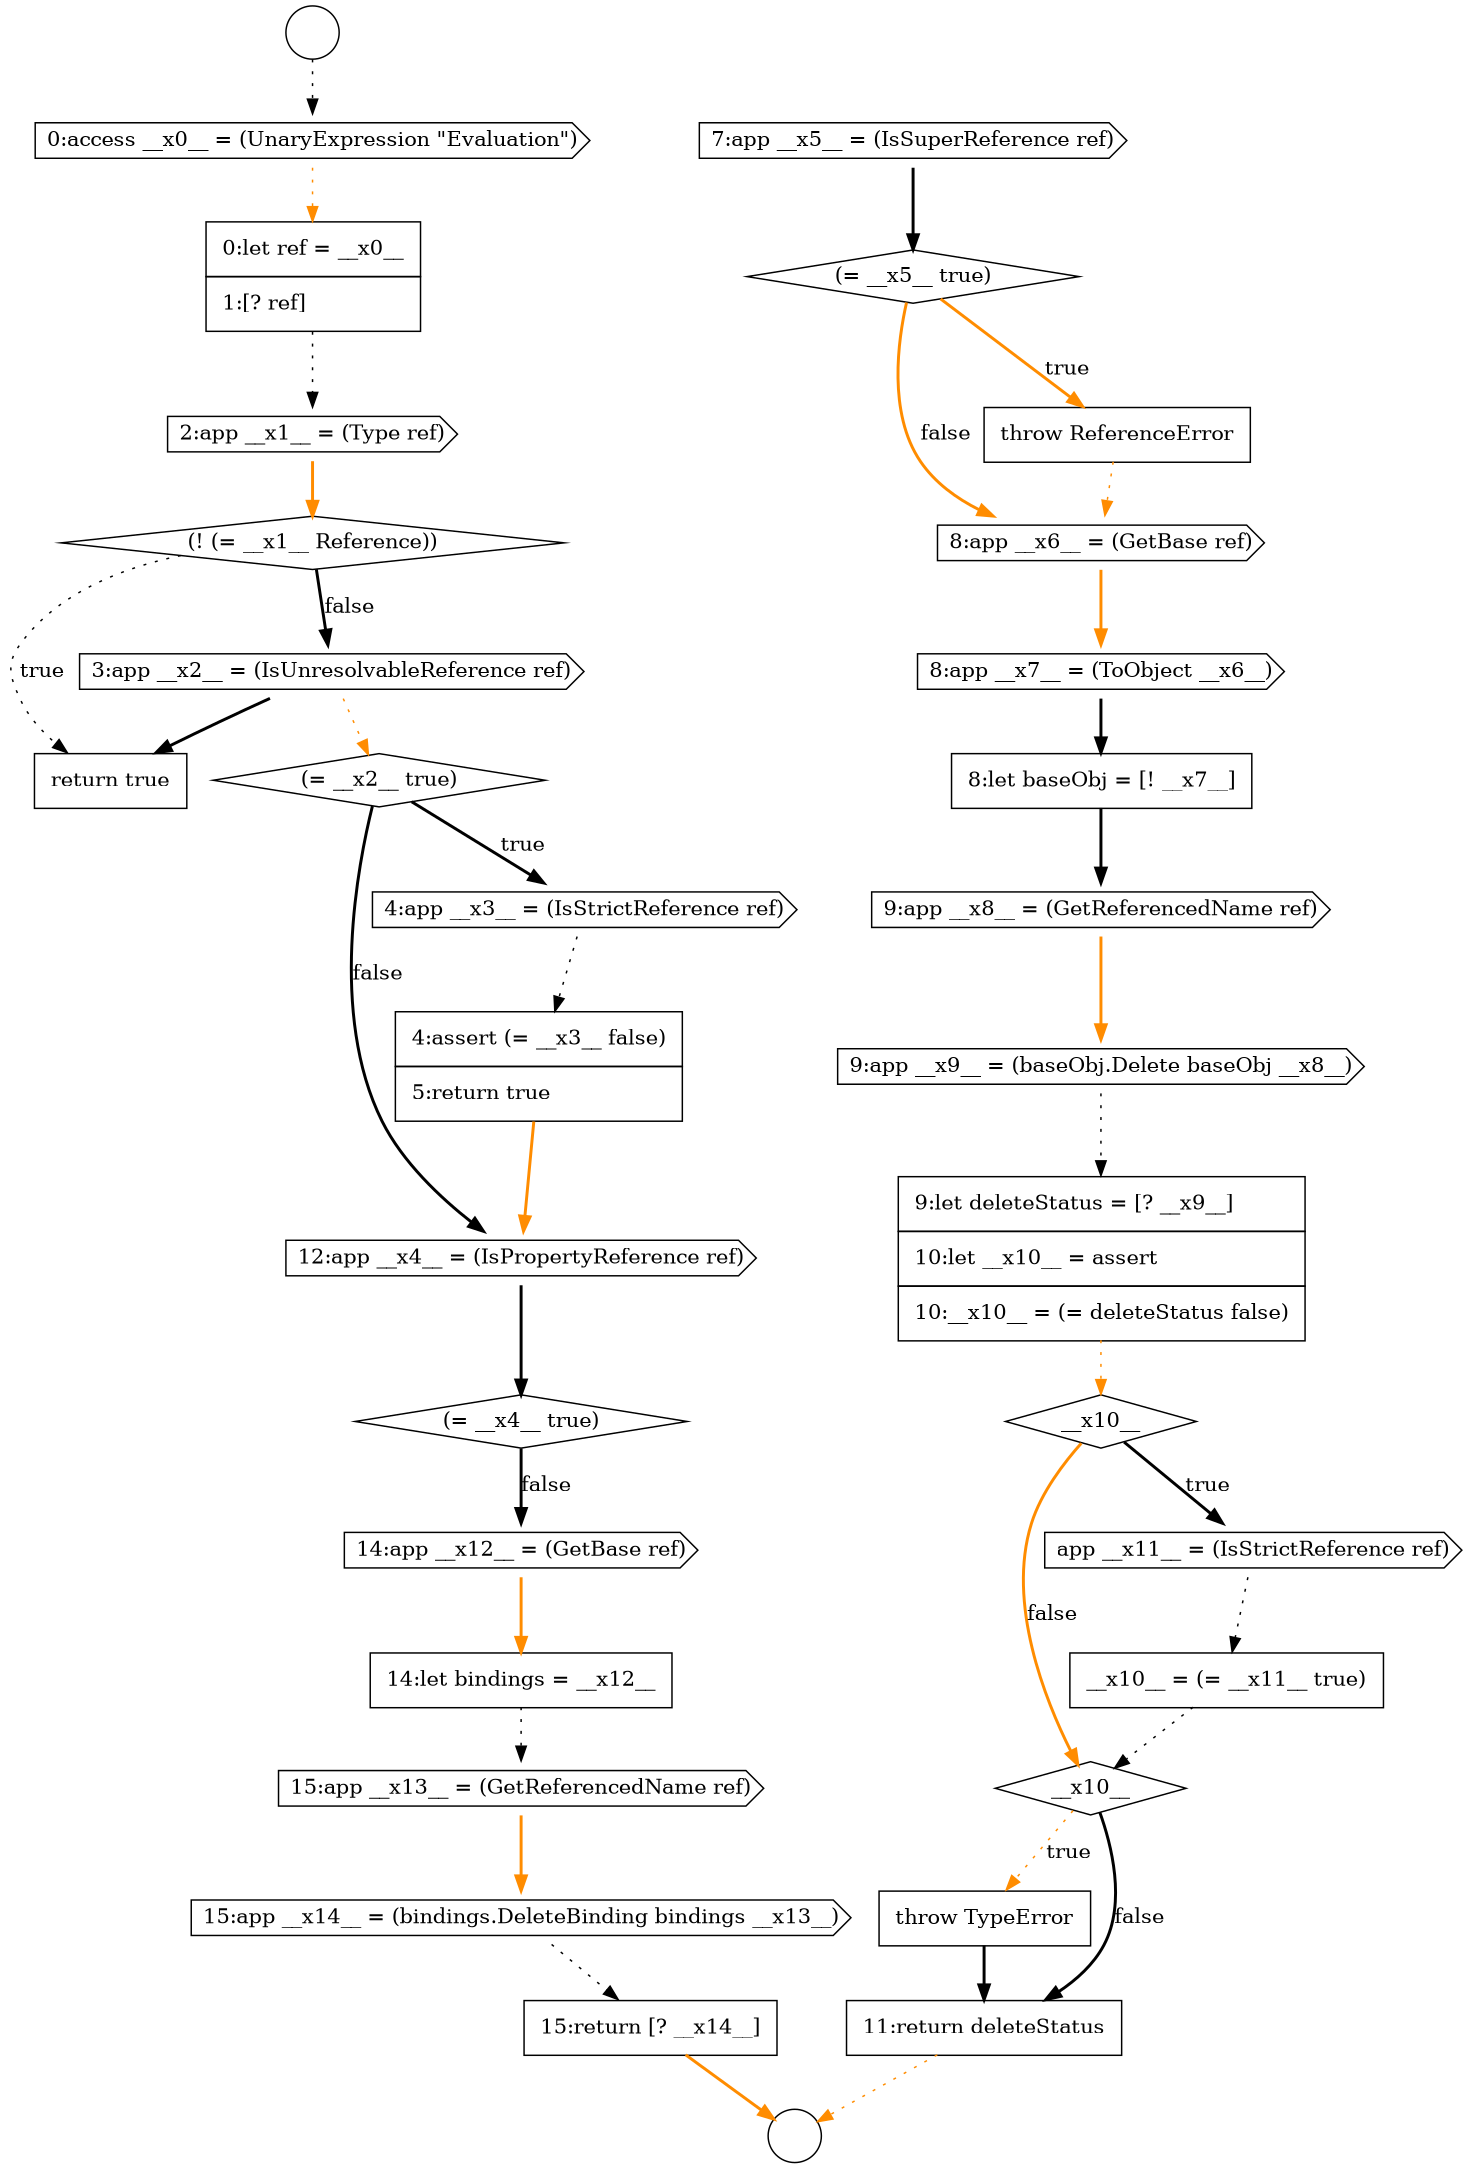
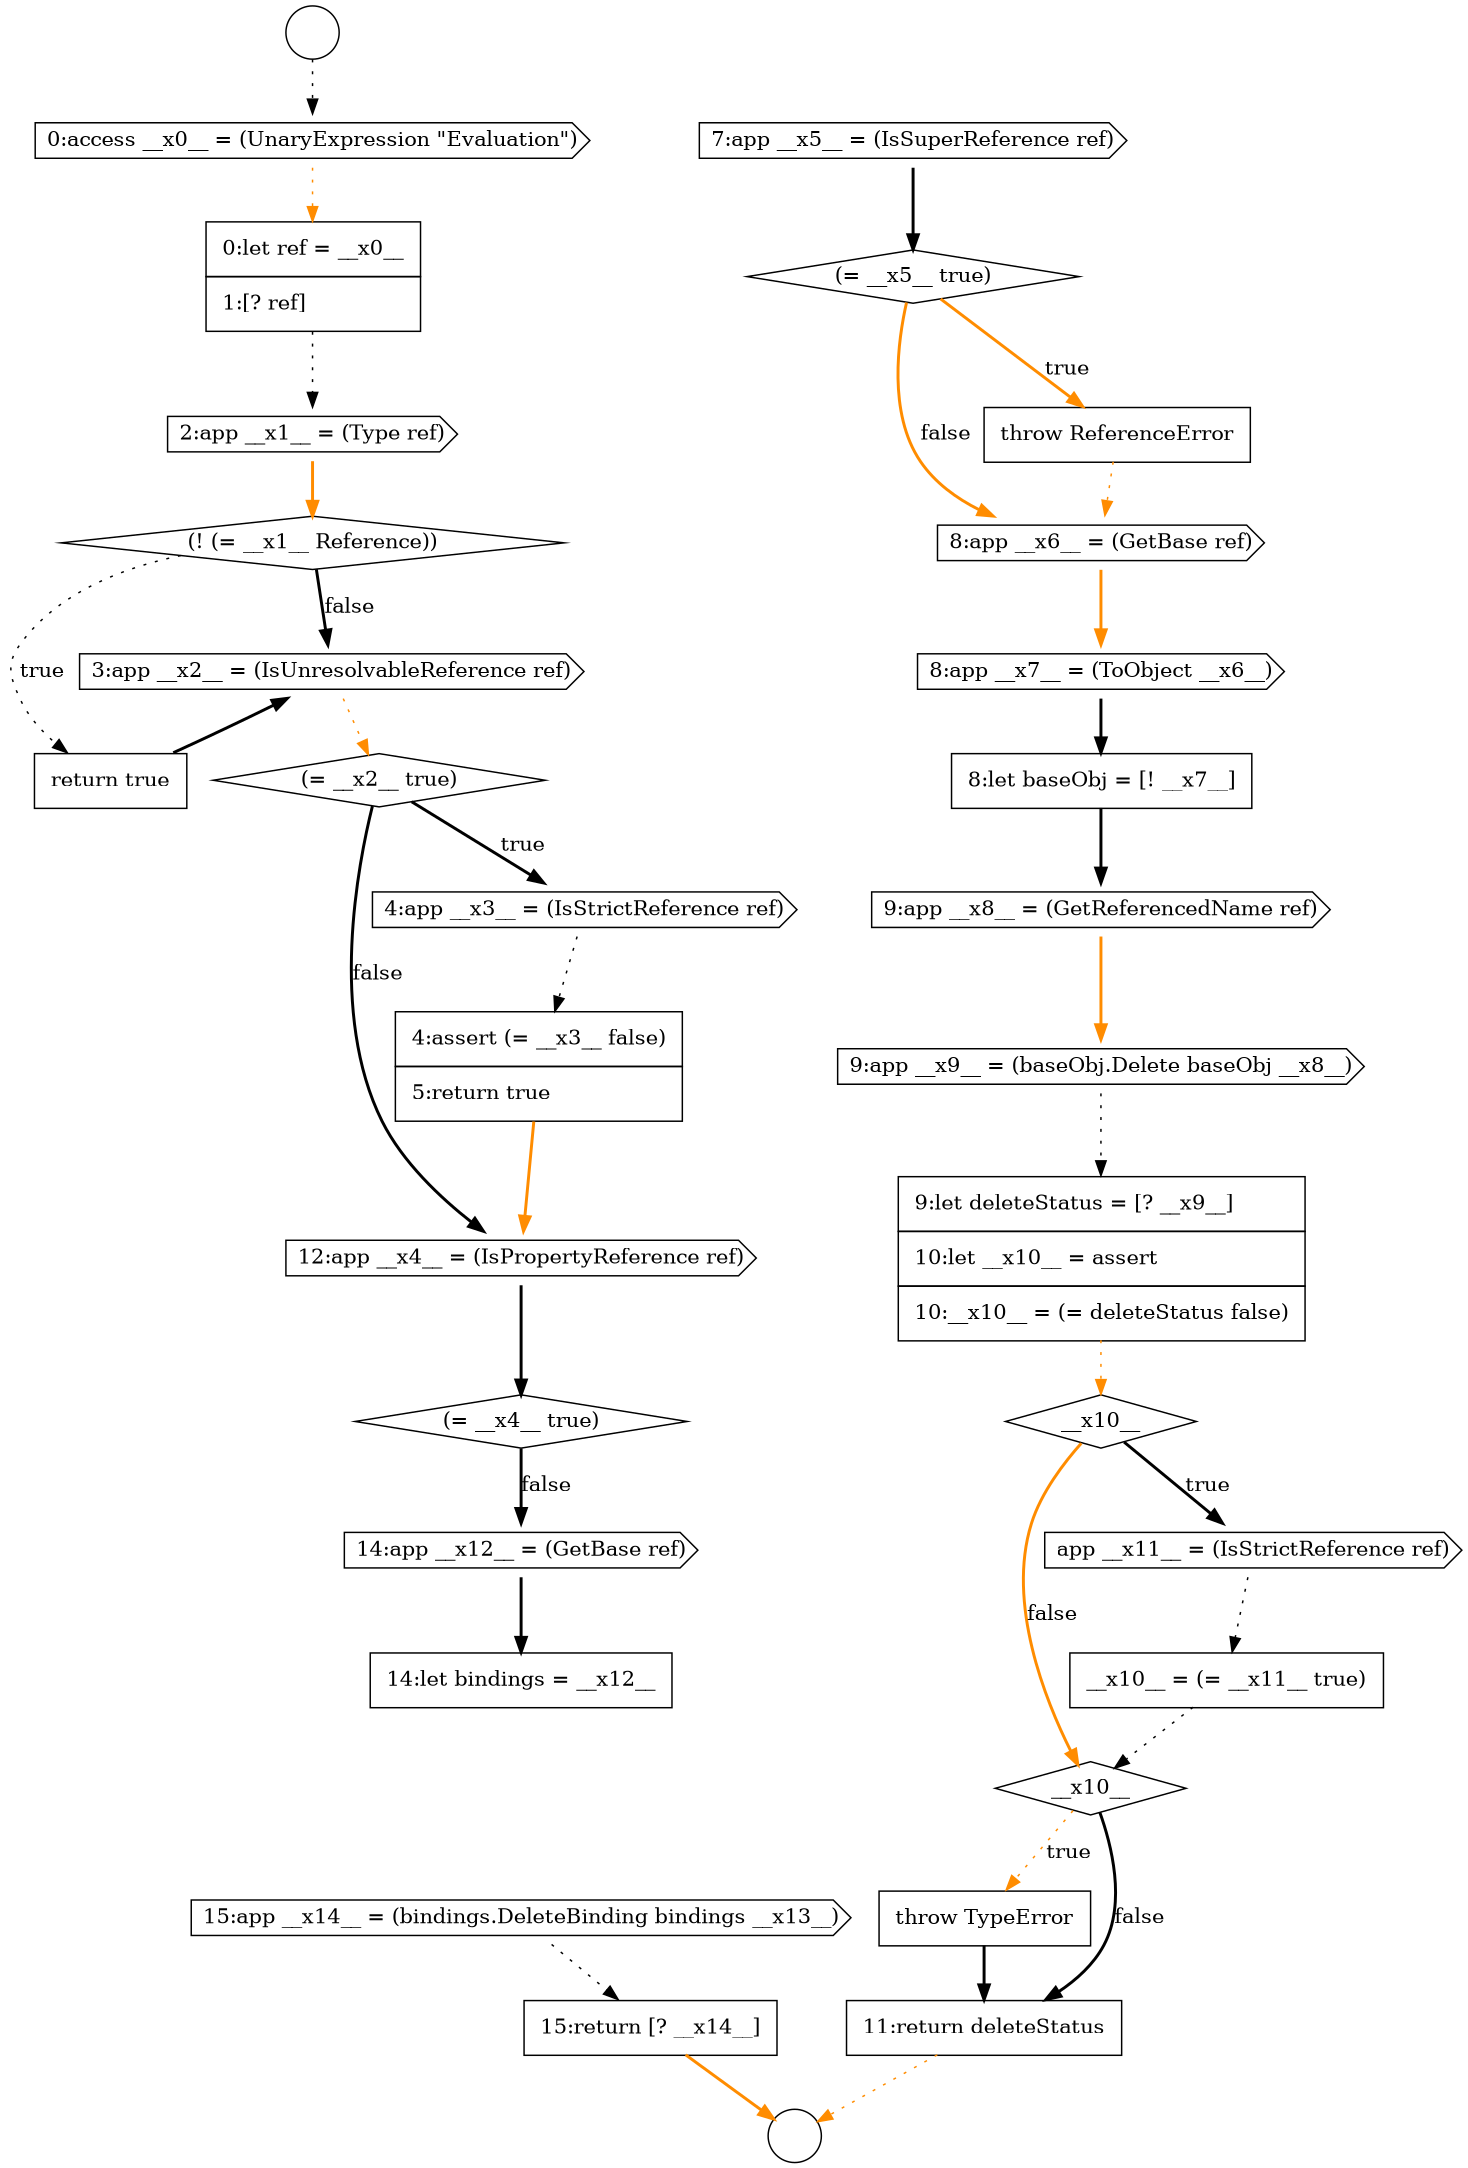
  digraph {
    node [color=black fillcolor=white shape=cds style=filled]
    edge [color=black style=bold]
    n1 [label=<<font color="black">__x10__</font>> shape=diamond]
    n2 [label=<<font color="black">__x10__</font>> shape=diamond]
    n3 [label=<<font color="black">app __x11__ = (IsStrictReference ref)</font>>]
    n4 [label=<<font color="black">     <table border="0" cellborder="1" cellspacing="0" cellpadding="10">       <tr><td align="left">throw TypeError</td></tr>     </table>   </font>> margin=0 shape=none]
    n5 [label=<<font color="black">     <table border="0" cellborder="1" cellspacing="0" cellpadding="10">       <tr><td align="left">11:return deleteStatus</td></tr>     </table>   </font>> margin=0 shape=none]
    n6 [label=<<font color="black">     <table border="0" cellborder="1" cellspacing="0" cellpadding="10">       <tr><td align="left">__x10__ = (= __x11__ true)</td></tr>     </table>   </font>> margin=0 shape=none]
    n7 [label=<<font color="black">     <table border="0" cellborder="1" cellspacing="0" cellpadding="10">       <tr><td align="left">0:let ref = __x0__</td></tr>       <tr><td align="left">1:[? ref]</td></tr>     </table>   </font>> margin=0 shape=none]
    n8 [label=<<font color="black">2:app __x1__ = (Type ref)</font>>]
    n9 [label=<<font color="black">(! (= __x1__ Reference))</font>> shape=diamond]
    n10 [label=<<font color="black">     <table border="0" cellborder="1" cellspacing="0" cellpadding="10">       <tr><td align="left">8:let baseObj = [! __x7__]</td></tr>     </table>   </font>> margin=0 shape=none]
    n11 [label=<<font color="black">9:app __x8__ = (GetReferencedName ref)</font>>]
    n12 [label=<<font color="black">9:app __x9__ = (baseObj.Delete baseObj __x8__)</font>>]
-   n13 [label=<<font color="black">15:app __x13__ = (GetReferencedName ref)</font>>]
    n14 [label=<<font color="black">15:app __x14__ = (bindings.DeleteBinding bindings __x13__)</font>>]
    n15 [label=<<font color="black">     <table border="0" cellborder="1" cellspacing="0" cellpadding="10">       <tr><td align="left">15:return [? __x14__]</td></tr>     </table>   </font>> margin=0 shape=none]
    n16 [label=<<font color="black">     <table border="0" cellborder="1" cellspacing="0" cellpadding="10">       <tr><td align="left">return true</td></tr>     </table>   </font>> margin=0 shape=none]
    n17 [label=<<font color="black">3:app __x2__ = (IsUnresolvableReference ref)</font>>]
    n18 [label=<<font color="black">     <table border="0" cellborder="1" cellspacing="0" cellpadding="10">       <tr><td align="left">9:let deleteStatus = [? __x9__]</td></tr>       <tr><td align="left">10:let __x10__ = assert</td></tr>       <tr><td align="left">10:__x10__ = (= deleteStatus false)</td></tr>     </table>   </font>> margin=0 shape=none]
    n19 [label=" " shape=circle]
    n20 [label=<<font color="black">0:access __x0__ = (UnaryExpression &quot;Evaluation&quot;)</font>>]
    n21 [label=<<font color="black">     <table border="0" cellborder="1" cellspacing="0" cellpadding="10">       <tr><td align="left">14:let bindings = __x12__</td></tr>     </table>   </font>> margin=0 shape=none]
    n22 [label=<<font color="black">8:app __x6__ = (GetBase ref)</font>>]
    n23 [label=<<font color="black">8:app __x7__ = (ToObject __x6__)</font>>]
    n24 [label=<<font color="black">(= __x2__ true)</font>> shape=diamond]
    n25 [label=<<font color="black">(= __x4__ true)</font>> shape=diamond]
    n26 [label=<<font color="black">14:app __x12__ = (GetBase ref)</font>>]
    n27 [label=<<font color="black">7:app __x5__ = (IsSuperReference ref)</font>>]
    n28 [label=<<font color="black">(= __x5__ true)</font>> shape=diamond]
    n29 [label=" " shape=circle]
    n30 [label=<<font color="black">12:app __x4__ = (IsPropertyReference ref)</font>>]
    n31 [label=<<font color="black">4:app __x3__ = (IsStrictReference ref)</font>>]
    n32 [label=<<font color="black">     <table border="0" cellborder="1" cellspacing="0" cellpadding="10">       <tr><td align="left">4:assert (= __x3__ false)</td></tr>       <tr><td align="left">5:return true</td></tr>     </table>   </font>> margin=0 shape=none]
    n33 [label=<<font color="black">     <table border="0" cellborder="1" cellspacing="0" cellpadding="10">       <tr><td align="left">throw ReferenceError</td></tr>     </table>   </font>> margin=0 shape=none]
    n1 -> n2 [color=darkorange label=<<font color="black">false</font>>]
    n1 -> n3 [label=<<font color="black">true</font>>]
    n2 -> n4 [color=darkorange label=<<font color="black">true</font>> style=dotted]
    n2 -> n5 [label=<<font color="black">false</font>>]
    n3 -> n6 [style=dotted]
    n4 -> n5
    n5 -> n29 [color=darkorange style=dotted]
    n6 -> n2 [style=dotted]
    n7 -> n8 [style=dotted]
    n8 -> n9 [color=darkorange]
    n9 -> n16 [label=<<font color="black">true</font>> style=dotted]
    n9 -> n17 [label=<<font color="black">false</font>>]
    n10 -> n11
    n11 -> n12 [color=darkorange]
    n12 -> n18 [style=dotted]
-   n13 -> n14 [color=darkorange]
    n14 -> n15 [style=dotted]
    n15 -> n29 [color=darkorange]
-   n17 -> n16
+   n16 -> n17
    n17 -> n24 [color=darkorange style=dotted]
    n18 -> n1 [color=darkorange style=dotted]
    n19 -> n20 [style=dotted]
    n20 -> n7 [color=darkorange style=dotted]
-   n21 -> n13 [style=dotted]
    n22 -> n23 [color=darkorange]
    n23 -> n10
    n24 -> n30 [label=<<font color="black">false</font>>]
    n24 -> n31 [label=<<font color="black">true</font>>]
    n25 -> n26 [label=<<font color="black">false</font>>]
-   n26 -> n21 [color=darkorange]
+   n26 -> n21
    n27 -> n28
    n28 -> n22 [color=darkorange label=<<font color="black">false</font>>]
    n28 -> n33 [color=darkorange label=<<font color="black">true</font>>]
    n30 -> n25
    n31 -> n32 [style=dotted]
    n32 -> n30 [color=darkorange]
    n33 -> n22 [color=darkorange style=dotted]
  }
